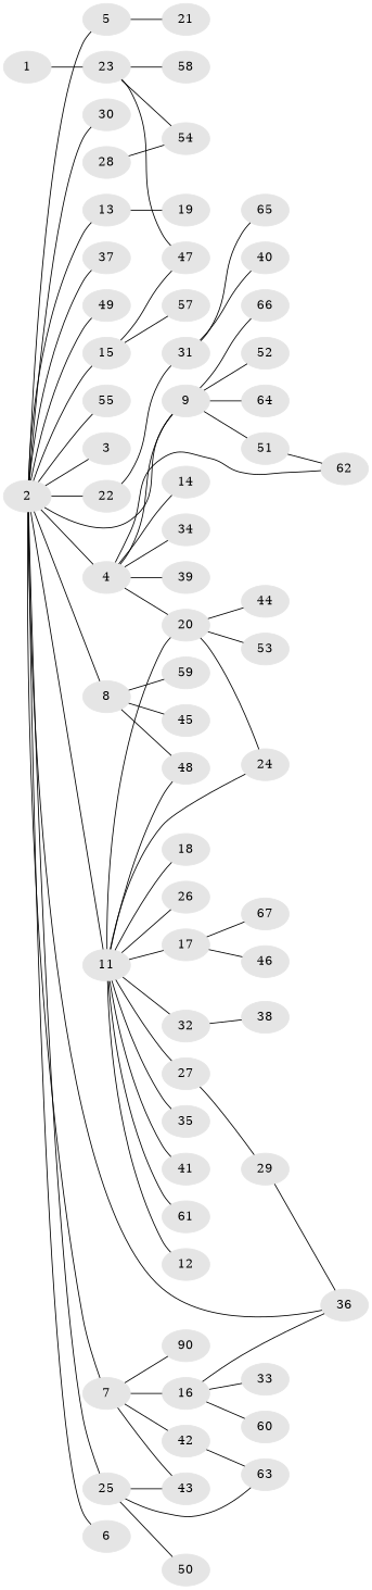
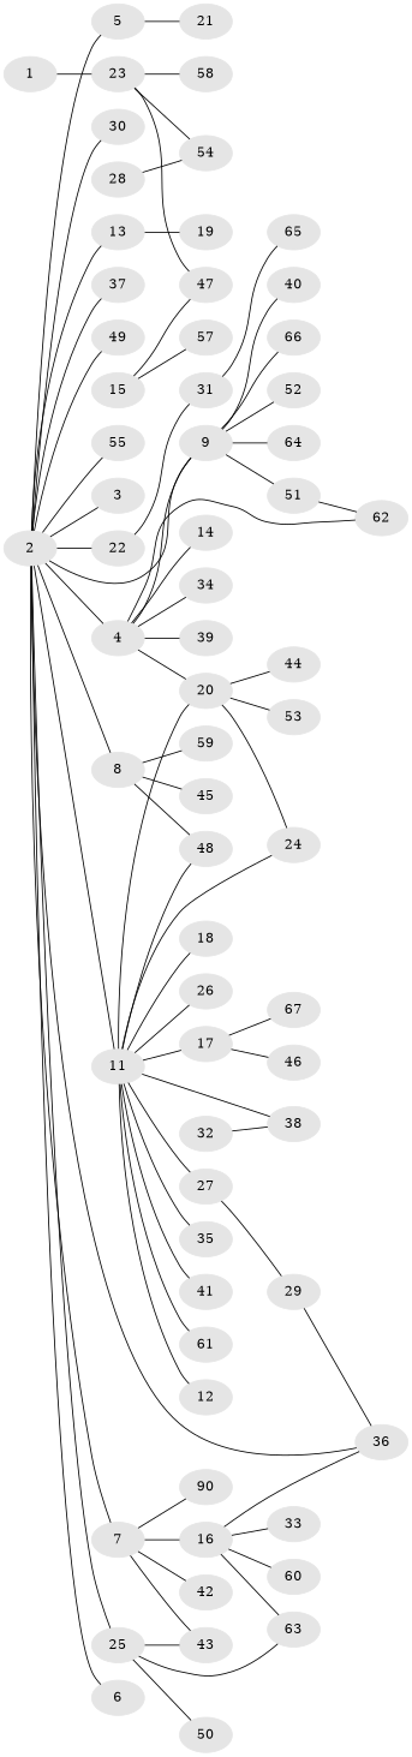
  graph {
    rankdir=LR
    node [color=gray90 style=filled]
    1
    23
    2
    3
    4
    5
    6
    7
    8
    9
    11
    13
    15
    22
    25
    30
    36
    37
    49
    55
    47
    54
    58
    14
    20
    34
    39
    62
    21
    n30 [label=90]
    16
    42
    43
    45
    48
    59
    40
    51
    52
    64
    66
    12
    17
    18
    24
    26
    27
    32
    35
    41
    61
    19
    57
    31
    63
    50
    53
    44
    33
    60
    46
    67
    29
    38
    28
    65
    1 -- 23
    23 -- 47
    23 -- 54
    23 -- 58
    2 -- 3
    2 -- 4
    2 -- 5
    2 -- 6
    2 -- 7
    2 -- 8
    2 -- 9
    2 -- 11
    2 -- 13
-   2 -- 15
    2 -- 22
    2 -- 25
    2 -- 30
    2 -- 36
    2 -- 37
    2 -- 49
    2 -- 55
    4 -- 9
    4 -- 14
    4 -- 20
    4 -- 34
    4 -- 39
    4 -- 62
    5 -- 21
    7 -- n30
    7 -- 16
    7 -- 42
    7 -- 43
    8 -- 45
    8 -- 48
    8 -- 59
-   31 -- 40
+   9 -- 40
    9 -- 51
    9 -- 52
    9 -- 64
    9 -- 66
    11 -- 20
    11 -- 48
    11 -- 12
    11 -- 17
    11 -- 18
    11 -- 24
    11 -- 26
    11 -- 27
-   11 -- 32
+   11 -- 38
    11 -- 35
    11 -- 41
    11 -- 61
    13 -- 19
    15 -- 47
    15 -- 57
    22 -- 31
    25 -- 43
    25 -- 63
    25 -- 50
    20 -- 24
    20 -- 53
    20 -- 44
    16 -- 36
-   42 -- 63
+   16 -- 63
    16 -- 33
    16 -- 60
    51 -- 62
    17 -- 46
    17 -- 67
    27 -- 29
    32 -- 38
    31 -- 65
    29 -- 36
    28 -- 54
  }
